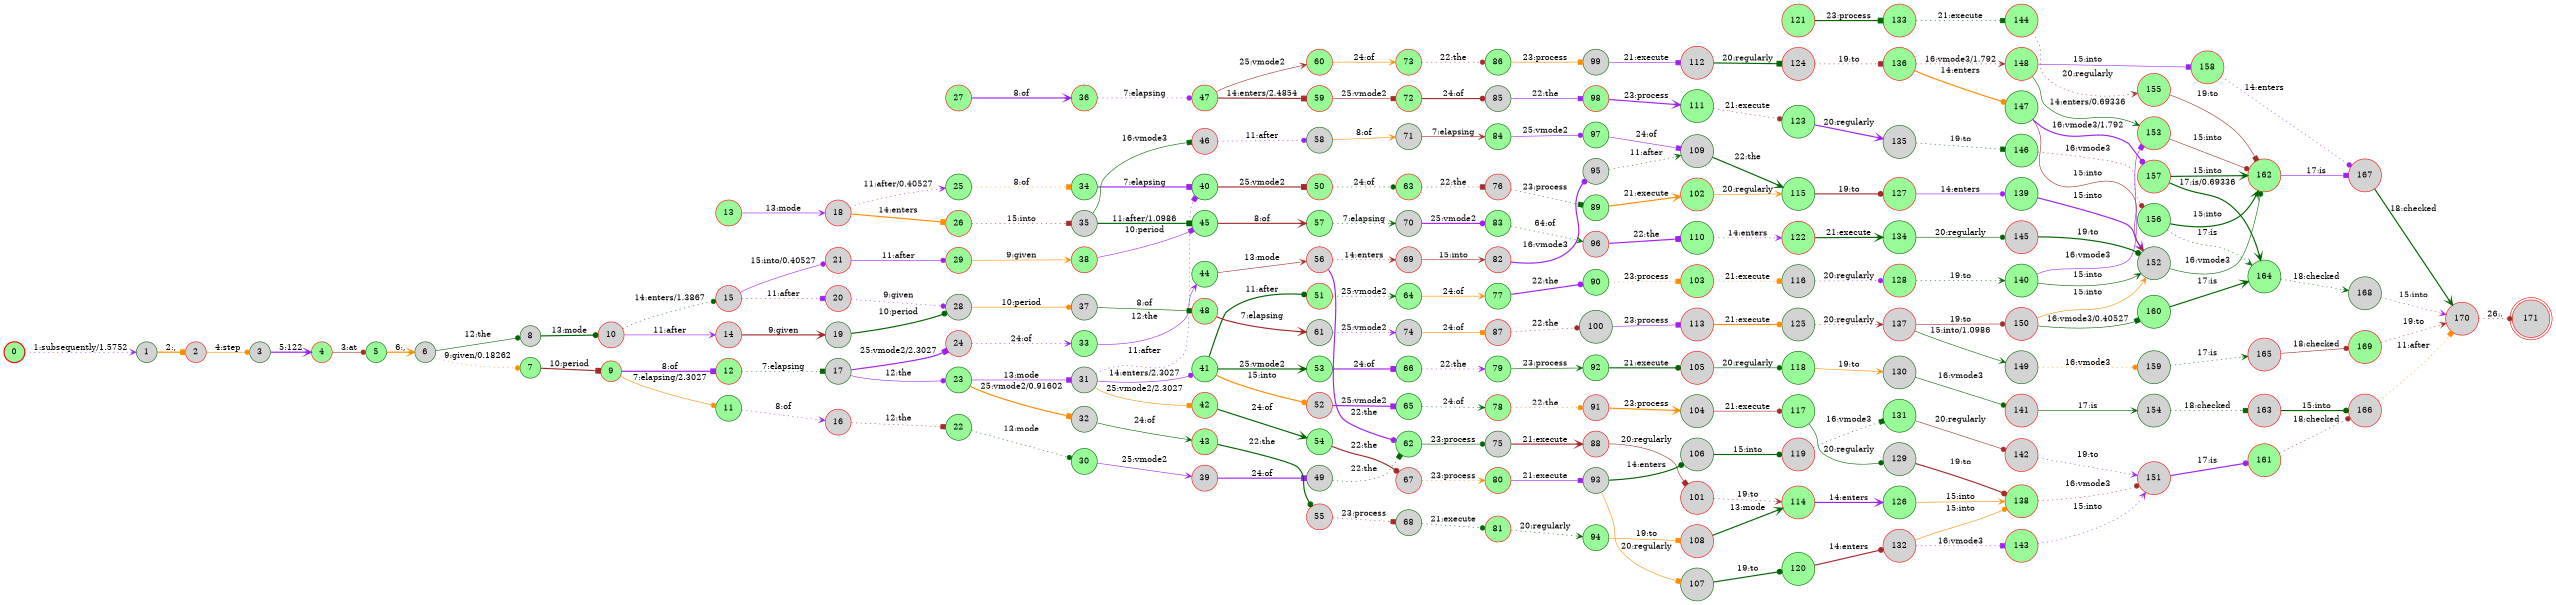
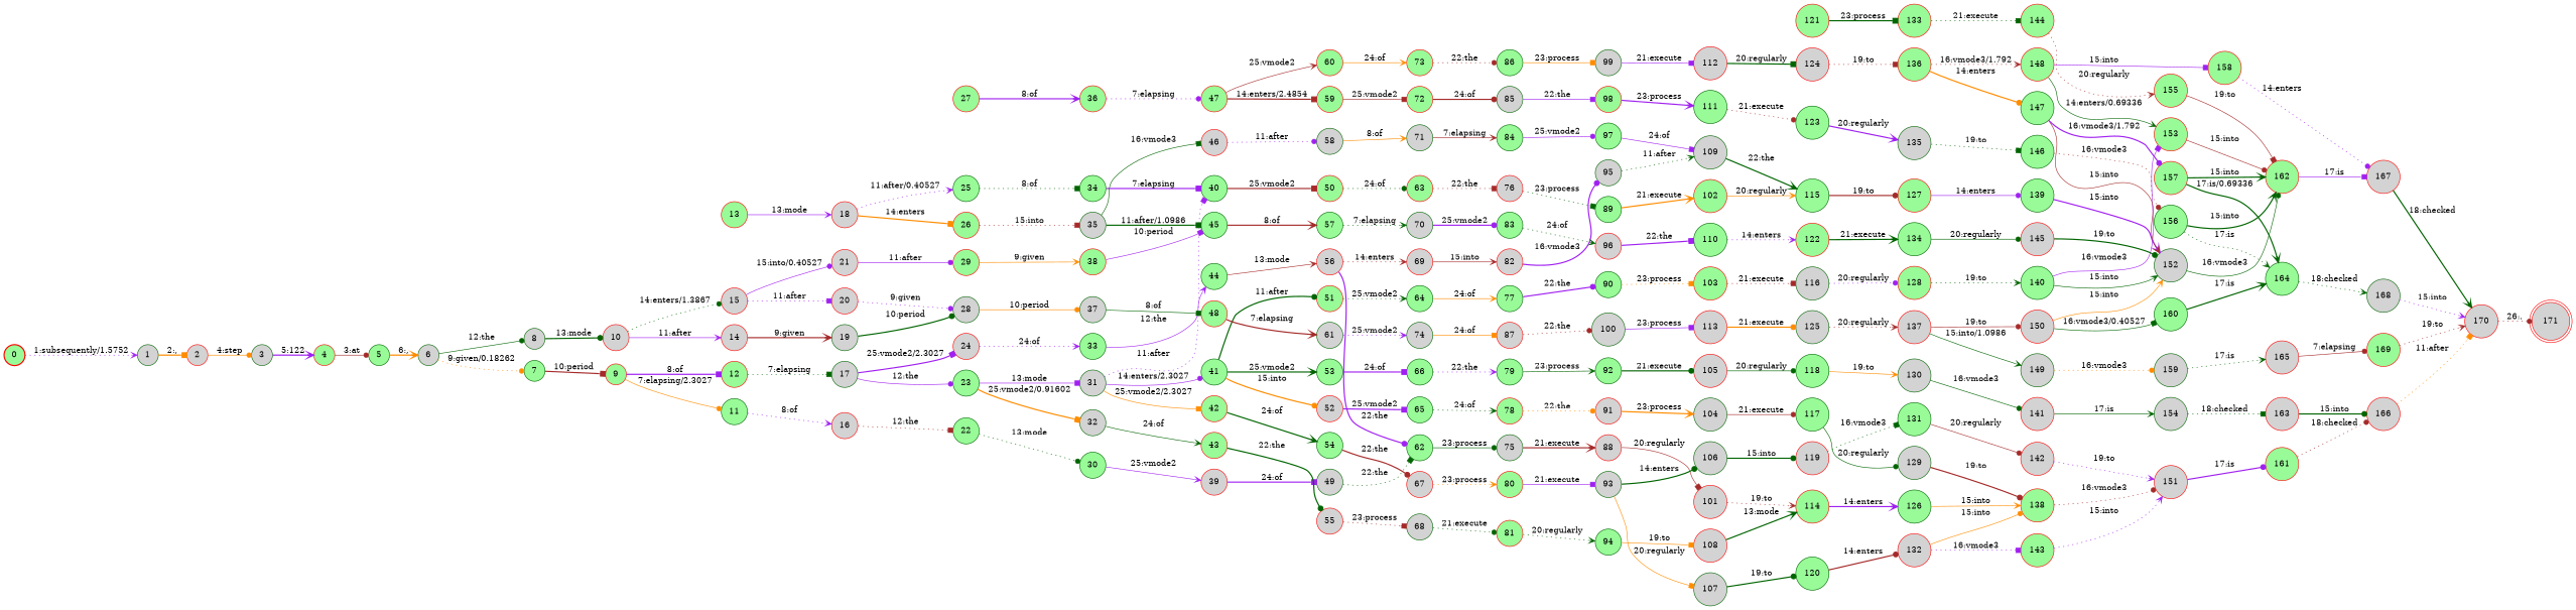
  digraph {
    nodesep=0.25
    rankdir=LR
    ranksep=0.4
    node [color=red fillcolor=palegreen fontsize=14 shape=circle style="solid,filled"]
    edge [arrowhead=vee color=darkgreen fontsize=14 style=solid]
    n1 [label=0 style="bold,filled"]
    n2 [color=darkgreen fillcolor=lightgrey label=1]
    n3 [fillcolor=lightgrey label=2]
    n4 [color=darkgreen fillcolor=lightgrey label=3]
    n5 [label=4]
    n6 [color=darkgreen label=5]
    n7 [color=darkgreen fillcolor=lightgrey label=6]
    n8 [color=darkgreen label=7]
    n9 [color=darkgreen fillcolor=lightgrey label=8]
    n10 [label=9]
    n11 [fillcolor=lightgrey label=10]
    n12 [color=darkgreen label=11]
    n13 [label=12]
    n14 [fillcolor=lightgrey label=14]
    n15 [fillcolor=lightgrey label=15]
    n16 [fillcolor=lightgrey label=16]
    n17 [color=darkgreen fillcolor=lightgrey label=17]
    n18 [label=13]
    n19 [fillcolor=lightgrey label=18]
    n20 [color=darkgreen fillcolor=lightgrey label=19]
    n21 [fillcolor=lightgrey label=20]
    n22 [fillcolor=lightgrey label=21]
    n23 [color=darkgreen label=22]
    n24 [color=darkgreen label=23]
    n25 [fillcolor=lightgrey label=24]
    n26 [color=darkgreen label=25]
    n27 [label=26]
    n28 [color=darkgreen fillcolor=lightgrey label=28]
    n29 [label=29]
    n30 [color=darkgreen label=30]
    n31 [color=darkgreen fillcolor=lightgrey label=31]
    n32 [color=darkgreen fillcolor=lightgrey label=32]
    n33 [color=darkgreen label=33]
    n34 [color=darkgreen label=34]
    n35 [color=darkgreen fillcolor=lightgrey label=35]
    n36 [label=27]
    n37 [label=36]
    n38 [color=darkgreen fillcolor=lightgrey label=37]
    n39 [label=38]
    n40 [fillcolor=lightgrey label=39]
    n41 [color=darkgreen label=40]
    n42 [color=darkgreen label=41]
    n43 [label=42]
    n44 [label=43]
    n45 [color=darkgreen label=44]
    n46 [color=darkgreen label=45]
    n47 [fillcolor=lightgrey label=46]
    n48 [label=47]
    n49 [label=48]
    n50 [color=darkgreen fillcolor=lightgrey label=49]
    n51 [label=50]
    n52 [label=51]
    n53 [fillcolor=lightgrey label=52]
    n54 [color=darkgreen label=53]
    n55 [color=darkgreen label=54]
    n56 [fillcolor=lightgrey label=55]
    n57 [fillcolor=lightgrey label=56]
    n58 [color=darkgreen label=57]
    n59 [color=darkgreen fillcolor=lightgrey label=58]
    n60 [label=59]
    n61 [label=60]
    n62 [color=darkgreen fillcolor=lightgrey label=61]
    n63 [color=darkgreen label=62]
    n64 [label=63]
    n65 [color=darkgreen label=64]
    n66 [color=darkgreen label=65]
    n67 [color=darkgreen label=66]
    n68 [fillcolor=lightgrey label=67]
    n69 [color=darkgreen fillcolor=lightgrey label=68]
    n70 [fillcolor=lightgrey label=69]
    n71 [color=darkgreen fillcolor=lightgrey label=70]
    n72 [color=darkgreen fillcolor=lightgrey label=71]
    n73 [label=72]
    n74 [label=73]
    n75 [color=darkgreen fillcolor=lightgrey label=74]
    n76 [color=darkgreen fillcolor=lightgrey label=75]
    n77 [fillcolor=lightgrey label=76]
    n78 [color=darkgreen label=77]
    n79 [label=78]
    n80 [color=darkgreen label=79]
    n81 [label=80]
    n82 [label=81]
    n83 [fillcolor=lightgrey label=82]
    n84 [color=darkgreen label=83]
    n85 [color=darkgreen label=84]
    n86 [color=darkgreen fillcolor=lightgrey label=85]
    n87 [color=darkgreen label=86]
    n88 [fillcolor=lightgrey label=87]
    n89 [fillcolor=lightgrey label=88]
    n90 [color=darkgreen label=89]
    n91 [color=darkgreen label=90]
    n92 [fillcolor=lightgrey label=91]
    n93 [color=darkgreen label=92]
    n94 [color=darkgreen fillcolor=lightgrey label=93]
    n95 [color=darkgreen label=94]
    n96 [color=darkgreen fillcolor=lightgrey label=95]
    n97 [fillcolor=lightgrey label=96]
    n98 [color=darkgreen label=97]
    n99 [label=98]
    n100 [color=darkgreen fillcolor=lightgrey label=99]
    n101 [color=darkgreen fillcolor=lightgrey label=100]
    n102 [fillcolor=lightgrey label=101]
    n103 [label=102]
    n104 [label=103]
    n105 [color=darkgreen fillcolor=lightgrey label=104]
    n106 [fillcolor=lightgrey label=105]
    n107 [color=darkgreen fillcolor=lightgrey label=106]
    n108 [color=darkgreen fillcolor=lightgrey label=107]
    n109 [fillcolor=lightgrey label=108]
    n110 [color=darkgreen fillcolor=lightgrey label=109]
    n111 [color=darkgreen label=110]
    n112 [color=darkgreen label=111]
    n113 [fillcolor=lightgrey label=112]
    n114 [fillcolor=lightgrey label=113]
    n115 [label=114]
    n116 [color=darkgreen label=115]
    n117 [color=darkgreen fillcolor=lightgrey label=116]
    n118 [color=darkgreen label=117]
    n119 [color=darkgreen label=118]
    n120 [fillcolor=lightgrey label=119]
    n121 [color=darkgreen label=120]
    n122 [label=122]
    n123 [color=darkgreen label=123]
    n124 [fillcolor=lightgrey label=124]
    n125 [color=darkgreen fillcolor=lightgrey label=125]
    n126 [color=darkgreen label=126]
    n127 [label=127]
    n128 [label=128]
    n129 [color=darkgreen fillcolor=lightgrey label=129]
    n130 [color=darkgreen fillcolor=lightgrey label=130]
    n131 [color=darkgreen label=131]
    n132 [fillcolor=lightgrey label=132]
    n133 [label=121]
    n134 [label=133]
    n135 [color=darkgreen label=134]
    n136 [color=darkgreen fillcolor=lightgrey label=135]
    n137 [label=136]
    n138 [fillcolor=lightgrey label=137]
    n139 [label=138]
    n140 [color=darkgreen label=139]
    n141 [color=darkgreen label=140]
    n142 [fillcolor=lightgrey label=141]
    n143 [fillcolor=lightgrey label=142]
    n144 [label=143]
    n145 [label=144]
    n146 [fillcolor=lightgrey label=145]
    n147 [color=darkgreen label=146]
    n148 [color=darkgreen label=147]
    n149 [label=148]
    n150 [color=darkgreen fillcolor=lightgrey label=149]
    n151 [fillcolor=lightgrey label=150]
    n152 [fillcolor=lightgrey label=151]
    n153 [color=darkgreen fillcolor=lightgrey label=152]
    n154 [label=153]
    n155 [color=darkgreen fillcolor=lightgrey label=154]
    n156 [label=155]
    n157 [color=darkgreen label=156]
    n158 [label=157]
    n159 [label=158]
    n160 [color=darkgreen fillcolor=lightgrey label=159]
    n161 [color=darkgreen label=160]
    n162 [label=161]
    n163 [label=162]
    n164 [fillcolor=lightgrey label=163]
    n165 [color=darkgreen label=164]
    n166 [fillcolor=lightgrey label=167]
    n167 [fillcolor=lightgrey label=165]
    n168 [fillcolor=lightgrey label=166]
    n169 [color=darkgreen fillcolor=lightgrey label=168]
    n170 [label=169]
    n171 [fillcolor=lightgrey label=170]
    n172 [fillcolor=lightgrey label=171 shape=doublecircle]
    n1 -> n2 [color=purple label="1:subsequently/1.5752" style=dotted]
    n2 -> n3 [arrowhead=box color=darkorange label="2:," style=bold]
    n3 -> n4 [arrowhead=dot color=darkorange label="4:step"]
    n4 -> n5 [color=purple label="5:122" style=bold]
    n5 -> n6 [arrowhead=dot color=brown label="3:at"]
    n6 -> n7 [color=darkorange label="6:," style=bold]
    n7 -> n8 [arrowhead=dot color=darkorange label="9:given/0.18262" style=dotted]
    n7 -> n9 [arrowhead=dot label="12:the"]
    n8 -> n10 [arrowhead=box color=brown label="10:period" style=bold]
    n9 -> n11 [arrowhead=dot label="13:mode" style=bold]
    n10 -> n12 [arrowhead=dot color=darkorange label="7:elapsing/2.3027"]
    n10 -> n13 [arrowhead=box color=purple label="8:of" style=bold]
    n11 -> n14 [color=purple label="11:after"]
    n11 -> n15 [arrowhead=dot label="14:enters/1.3867" style=dotted]
    n12 -> n16 [color=purple label="8:of" style=dotted]
    n13 -> n17 [arrowhead=box label="7:elapsing" style=dotted]
    n14 -> n20 [color=brown label="9:given" style=bold]
    n15 -> n21 [arrowhead=box color=purple label="11:after" style=dotted]
    n15 -> n22 [arrowhead=dot color=purple label="15:into/0.40527"]
    n16 -> n23 [arrowhead=box color=brown label="12:the" style=dotted]
    n17 -> n24 [arrowhead=dot color=purple label="12:the"]
    n17 -> n25 [arrowhead=box color=purple label="25:vmode2/2.3027" style=bold]
    n18 -> n19 [color=purple label="13:mode"]
    n19 -> n26 [color=purple label="11:after/0.40527" style=dotted]
    n19 -> n27 [arrowhead=box color=darkorange label="14:enters" style=bold]
    n20 -> n28 [arrowhead=dot label="10:period" style=bold]
    n21 -> n28 [arrowhead=dot color=purple label="9:given" style=dotted]
    n22 -> n29 [arrowhead=dot color=purple label="11:after"]
    n23 -> n30 [arrowhead=dot label="13:mode" style=dotted]
    n24 -> n31 [arrowhead=box color=purple label="13:mode"]
    n24 -> n32 [arrowhead=box color=darkorange label="25:vmode2/0.91602" style=bold]
    n25 -> n33 [color=purple label="24:of" style=dotted]
-   n26 -> n34 [arrowhead=box color=darkorange label="8:of" style=dotted]
+   n26 -> n34 [arrowhead=box label="8:of" style=dotted]
    n27 -> n35 [arrowhead=box color=brown label="15:into" style=dotted]
    n28 -> n38 [arrowhead=dot color=darkorange label="10:period"]
    n29 -> n39 [color=darkorange label="9:given"]
    n30 -> n40 [color=purple label="25:vmode2"]
    n31 -> n41 [arrowhead=box color=purple label="11:after" style=dotted]
    n31 -> n42 [arrowhead=dot color=purple label="14:enters/2.3027"]
    n31 -> n43 [arrowhead=box color=darkorange label="25:vmode2/2.3027"]
    n32 -> n44 [label="24:of"]
    n33 -> n45 [color=purple label="12:the"]
    n34 -> n41 [arrowhead=box color=purple label="7:elapsing" style=bold]
    n35 -> n46 [arrowhead=box label="11:after/1.0986" style=bold]
    n35 -> n47 [arrowhead=box label="16:vmode3"]
    n36 -> n37 [color=purple label="8:of" style=bold]
    n37 -> n48 [arrowhead=dot color=purple label="7:elapsing" style=dotted]
    n38 -> n49 [arrowhead=box label="8:of"]
    n39 -> n46 [arrowhead=box color=purple label="10:period"]
    n40 -> n50 [arrowhead=box color=purple label="24:of" style=bold]
    n41 -> n51 [arrowhead=box color=brown label="25:vmode2" style=bold]
    n42 -> n52 [arrowhead=dot label="11:after" style=bold]
    n42 -> n53 [arrowhead=dot color=darkorange label="15:into" style=bold]
    n42 -> n54 [label="25:vmode2" style=bold]
    n43 -> n55 [label="24:of" style=bold]
    n44 -> n56 [arrowhead=dot label="22:the" style=bold]
    n45 -> n57 [color=brown label="13:mode"]
    n46 -> n58 [color=brown label="8:of" style=bold]
    n47 -> n59 [arrowhead=dot color=purple label="11:after" style=dotted]
    n48 -> n60 [arrowhead=box color=brown label="14:enters/2.4854" style=bold]
    n48 -> n61 [color=brown label="25:vmode2"]
    n49 -> n62 [color=brown label="7:elapsing" style=bold]
    n50 -> n63 [arrowhead=box label="22:the" style=dotted]
    n51 -> n64 [arrowhead=dot label="24:of" style=dotted]
    n52 -> n65 [label="25:vmode2" style=dotted]
    n53 -> n66 [arrowhead=box color=purple label="25:vmode2" style=bold]
    n54 -> n67 [arrowhead=box color=purple label="24:of" style=bold]
    n55 -> n68 [arrowhead=dot color=brown label="22:the" style=bold]
    n56 -> n69 [arrowhead=box color=brown label="23:process" style=dotted]
    n57 -> n63 [arrowhead=dot color=purple label="22:the" style=bold]
    n57 -> n70 [color=brown label="14:enters" style=dotted]
    n58 -> n71 [label="7:elapsing" style=dotted]
    n59 -> n72 [color=darkorange label="8:of"]
    n60 -> n73 [arrowhead=box color=brown label="25:vmode2"]
    n61 -> n74 [color=darkorange label="24:of"]
    n62 -> n75 [color=purple label="25:vmode2" style=dotted]
    n63 -> n76 [arrowhead=dot label="23:process"]
    n64 -> n77 [arrowhead=box color=brown label="22:the" style=dotted]
    n65 -> n78 [color=darkorange label="24:of"]
    n66 -> n79 [label="24:of" style=dotted]
    n67 -> n80 [color=purple label="22:the" style=dotted]
    n68 -> n81 [color=darkorange label="23:process" style=dotted]
    n69 -> n82 [arrowhead=dot label="21:execute" style=dotted]
    n70 -> n83 [color=brown label="15:into"]
    n71 -> n84 [arrowhead=dot color=purple label="25:vmode2" style=bold]
    n72 -> n85 [color=brown label="7:elapsing"]
    n73 -> n86 [arrowhead=dot color=brown label="24:of" style=bold]
    n74 -> n87 [arrowhead=dot color=brown label="22:the" style=dotted]
    n75 -> n88 [arrowhead=box color=darkorange label="24:of"]
    n76 -> n89 [color=brown label="21:execute" style=bold]
    n77 -> n90 [arrowhead=box label="23:process" style=dotted]
    n78 -> n91 [arrowhead=dot color=purple label="22:the" style=bold]
    n79 -> n92 [arrowhead=dot color=darkorange label="22:the" style=dotted]
    n80 -> n93 [label="23:process"]
    n81 -> n94 [arrowhead=box color=purple label="21:execute"]
    n82 -> n95 [label="20:regularly" style=dotted]
    n83 -> n96 [arrowhead=dot color=purple label="16:vmode3" style=bold]
-   n84 -> n97 [label="64:of" style=dotted]
+   n84 -> n97 [label="24:of" style=dotted]
    n85 -> n98 [arrowhead=dot color=purple label="25:vmode2"]
    n86 -> n99 [arrowhead=box color=purple label="22:the"]
    n87 -> n100 [arrowhead=box color=darkorange label="23:process"]
    n88 -> n101 [arrowhead=dot color=brown label="22:the" style=dotted]
    n89 -> n102 [arrowhead=box color=brown label="20:regularly"]
    n90 -> n103 [color=darkorange label="21:execute" style=bold]
    n91 -> n104 [arrowhead=box color=darkorange label="23:process" style=dotted]
    n92 -> n105 [color=darkorange label="23:process" style=bold]
    n93 -> n106 [arrowhead=dot label="21:execute" style=bold]
    n94 -> n107 [arrowhead=dot label="14:enters" style=bold]
    n94 -> n108 [arrowhead=box color=darkorange label="20:regularly"]
    n95 -> n109 [arrowhead=box color=darkorange label="19:to"]
    n96 -> n110 [label="11:after" style=dotted]
    n97 -> n111 [arrowhead=box color=purple label="22:the" style=bold]
    n98 -> n110 [arrowhead=box color=purple label="24:of"]
    n99 -> n112 [color=purple label="23:process" style=bold]
    n100 -> n113 [arrowhead=box color=purple label="21:execute"]
    n101 -> n114 [arrowhead=box color=purple label="23:process"]
    n102 -> n115 [color=brown label="19:to" style=dotted]
    n103 -> n116 [color=darkorange label="20:regularly"]
-   n104 -> n117 [arrowhead=box color=darkorange label="21:execute" style=dotted]
+   n104 -> n117 [arrowhead=box color=brown label="21:execute" style=dotted]
    n105 -> n118 [arrowhead=dot color=brown label="21:execute"]
    n106 -> n119 [arrowhead=dot label="20:regularly"]
    n107 -> n120 [arrowhead=dot label="15:into" style=bold]
    n108 -> n121 [arrowhead=dot label="19:to" style=bold]
    n109 -> n115 [label="13:mode" style=bold]
    n110 -> n116 [label="22:the" style=bold]
    n111 -> n122 [color=purple label="14:enters" style=dotted]
    n112 -> n123 [arrowhead=dot color=brown label="21:execute" style=dotted]
    n113 -> n124 [arrowhead=box label="20:regularly" style=bold]
    n114 -> n125 [arrowhead=dot color=darkorange label="21:execute" style=bold]
    n115 -> n126 [color=purple label="14:enters" style=bold]
    n116 -> n127 [arrowhead=dot color=brown label="19:to" style=bold]
    n117 -> n128 [arrowhead=dot color=purple label="20:regularly" style=dotted]
    n118 -> n129 [arrowhead=dot label="20:regularly"]
    n119 -> n130 [color=darkorange label="19:to"]
    n120 -> n131 [arrowhead=box label="16:vmode3" style=dotted]
    n121 -> n132 [arrowhead=dot color=brown label="14:enters" style=bold]
    n122 -> n135 [label="21:execute" style=bold]
    n123 -> n136 [color=purple label="20:regularly" style=bold]
    n124 -> n137 [arrowhead=box color=brown label="19:to" style=dotted]
    n125 -> n138 [color=brown label="20:regularly" style=dotted]
    n126 -> n139 [color=darkorange label="15:into"]
    n127 -> n140 [arrowhead=dot color=purple label="14:enters"]
    n128 -> n141 [label="19:to" style=dotted]
    n129 -> n139 [arrowhead=dot color=brown label="19:to" style=bold]
    n130 -> n142 [arrowhead=dot label="16:vmode3"]
    n131 -> n143 [arrowhead=dot color=brown label="20:regularly"]
    n132 -> n139 [arrowhead=dot color=darkorange label="15:into"]
    n132 -> n144 [arrowhead=box color=purple label="16:vmode3" style=dotted]
    n133 -> n134 [arrowhead=box label="23:process" style=bold]
    n134 -> n145 [arrowhead=box label="21:execute" style=dotted]
    n135 -> n146 [arrowhead=dot label="20:regularly"]
    n136 -> n147 [arrowhead=box label="19:to" style=dotted]
    n137 -> n148 [arrowhead=dot color=darkorange label="14:enters" style=bold]
    n137 -> n149 [color=brown label="16:vmode3/1.792" style=dotted]
    n138 -> n150 [label="15:into/1.0986"]
    n138 -> n151 [arrowhead=dot color=brown label="19:to"]
    n139 -> n152 [arrowhead=dot color=brown label="16:vmode3" style=dotted]
    n140 -> n153 [color=purple label="15:into" style=bold]
    n141 -> n153 [label="15:into"]
    n141 -> n154 [arrowhead=box color=purple label="16:vmode3"]
    n142 -> n155 [label="17:is"]
    n143 -> n152 [color=purple label="19:to" style=dotted]
    n144 -> n152 [color=purple label="15:into" style=dotted]
    n145 -> n156 [color=brown label="20:regularly" style=dotted]
    n146 -> n153 [arrowhead=dot label="19:to" style=bold]
    n147 -> n157 [arrowhead=dot color=brown label="16:vmode3" style=dotted]
    n148 -> n153 [color=brown label="15:into"]
    n148 -> n158 [arrowhead=dot color=purple label="16:vmode3/1.792" style=bold]
    n149 -> n154 [label="14:enters/0.69336"]
    n149 -> n159 [arrowhead=box color=purple label="15:into"]
    n150 -> n160 [arrowhead=dot color=darkorange label="16:vmode3" style=dotted]
    n151 -> n153 [color=darkorange label="15:into"]
    n151 -> n161 [arrowhead=box label="16:vmode3/0.40527"]
    n152 -> n162 [arrowhead=dot color=purple label="17:is" style=bold]
    n153 -> n163 [arrowhead=dot label="16:vmode3"]
    n154 -> n163 [arrowhead=dot color=brown label="15:into"]
    n155 -> n164 [arrowhead=box label="18:checked" style=dotted]
    n156 -> n163 [arrowhead=box color=brown label="19:to"]
    n157 -> n163 [label="15:into" style=bold]
    n157 -> n165 [label="17:is" style=dotted]
    n158 -> n163 [label="15:into" style=bold]
    n158 -> n165 [label="17:is/0.69336" style=bold]
    n159 -> n166 [arrowhead=dot color=purple label="14:enters" style=dotted]
    n160 -> n167 [label="17:is" style=dotted]
    n161 -> n165 [label="17:is" style=bold]
    n162 -> n168 [arrowhead=dot color=brown label="18:checked" style=dotted]
    n163 -> n166 [arrowhead=box color=purple label="17:is"]
    n164 -> n168 [arrowhead=dot label="15:into" style=bold]
    n165 -> n169 [label="18:checked" style=dotted]
    n166 -> n171 [label="18:checked" style=bold]
-   n167 -> n170 [arrowhead=dot color=brown label="18:checked"]
+   n167 -> n170 [arrowhead=dot color=brown label="7:elapsing"]
    n168 -> n171 [arrowhead=box color=darkorange label="11:after" style=dotted]
    n169 -> n171 [color=purple label="15:into" style=dotted]
    n170 -> n171 [color=brown label="19:to" style=dotted]
    n171 -> n172 [arrowhead=dot color=brown label="26:." style=dotted]
  }
